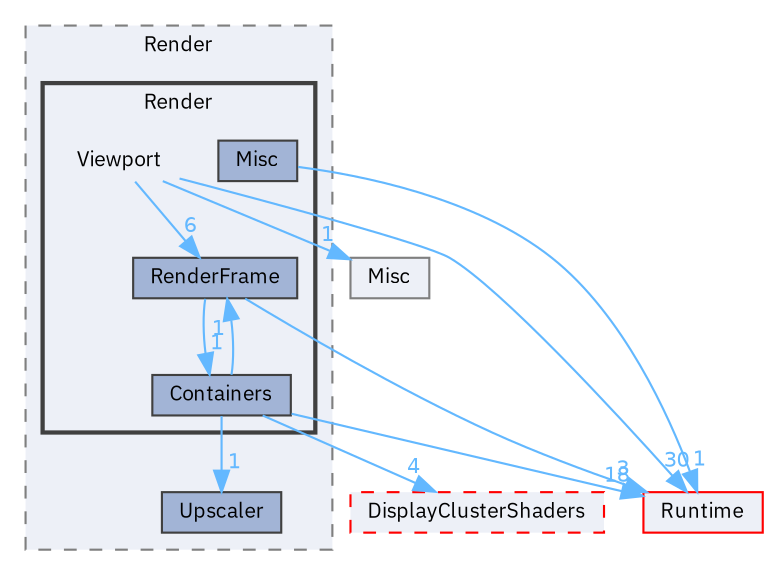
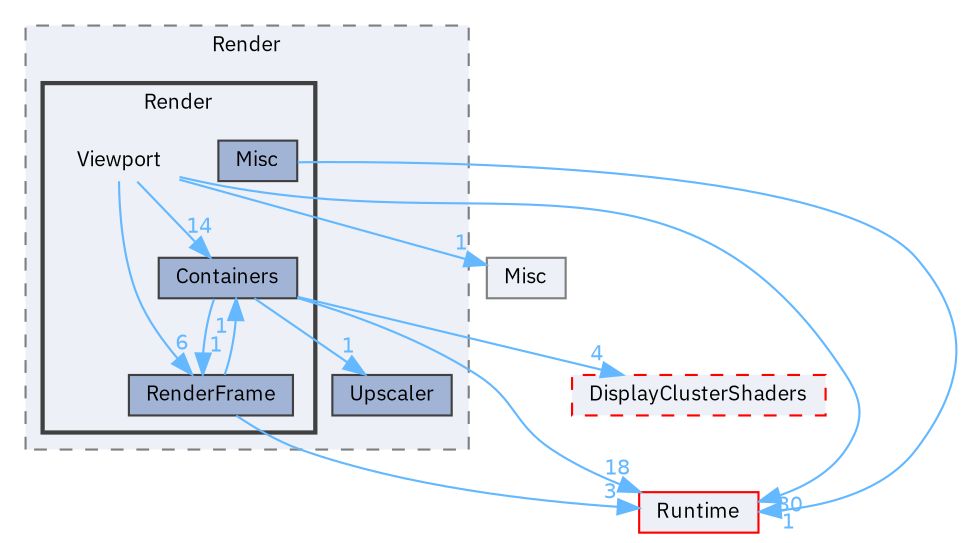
  digraph {
    compound=true
    fontname="IBM Plex Sans"
    node [fontname="IBM Plex Sans" fontsize=10 shape=box color=grey25 fillcolor="#a2b4d6" style=filled]
    edge [color=steelblue1 fontcolor=steelblue1 fontname="IBM Plex Sans" fontsize=10 headlabel=1 labeldistance=1.5 labelfontname=Helvetica labelfontsize=10]
    n1 [height=0.2 label=Viewport shape=plaintext width=0.4 color="" fillcolor="" style=""]
    n2 [height=0.2 label=Containers width=0.4]
    n3 [height=0.2 label=Misc width=0.4]
    n4 [height=0.2 label=RenderFrame width=0.4]
    n5 [height=0.2 label=Upscaler width=0.4]
    n6 [color=grey50 fillcolor="#edf0f7" height=0.2 label=Misc width=0.4]
    n7 [color=red fillcolor="#edf0f7" height=0.2 label=Runtime width=0.4]
    n8 [color=red fillcolor="#edf0f7" height=0.2 label=DisplayClusterShaders style="filled,dashed" width=0.4]
    subgraph cluster_1 {
      bgcolor="#edf0f7"
      fontsize=10
      label=Render
      pencolor=grey50
      style="filled,dashed"
      n5
      subgraph cluster_2 {
        bgcolor="#edf0f7"
        fontsize=10
        pencolor=grey25
        style="filled,bold"
        n1
        n2
        n3
        n4
      }
    }
+   n1 -> n2 [headlabel=14]
    n1 -> n4 [headlabel=6]
    n1 -> n6
    n1 -> n7 [headlabel=30]
    n2 -> n4
    n2 -> n5
    n2 -> n7 [headlabel=18]
    n2 -> n8 [headlabel=4]
    n3 -> n7
    n4 -> n2
    n4 -> n7 [headlabel=3]
  }
